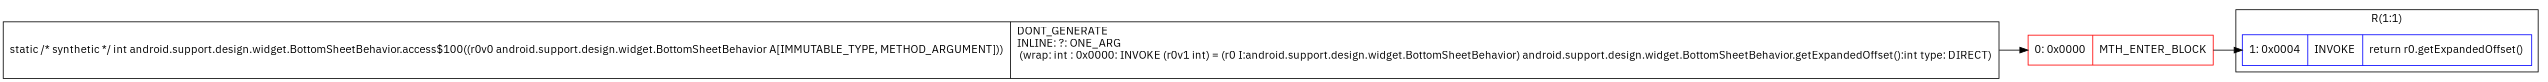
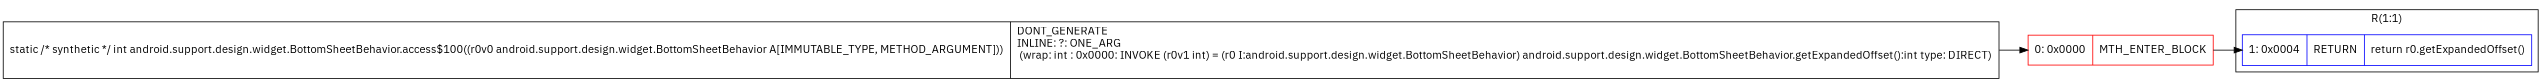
  digraph {
    rankdir=LR
    fontname="IBM Plex Sans"
    node [shape=record fontname="IBM Plex Sans"]
    edge [fontname="IBM Plex Sans"]
-   n1 [color=blue label="{1\:\ 0x0004|INVOKE\l|return r0.getExpandedOffset()\l}"]
+   n1 [color=blue label="{1\:\ 0x0004|RETURN\l|return r0.getExpandedOffset()\l}"]
    n2 [color=red label="{0\:\ 0x0000|MTH_ENTER_BLOCK\l}"]
    n3 [label="{static \/* synthetic *\/ int android.support.design.widget.BottomSheetBehavior.access$100((r0v0 android.support.design.widget.BottomSheetBehavior A[IMMUTABLE_TYPE, METHOD_ARGUMENT]))  | DONT_GENERATE\lINLINE: ?: ONE_ARG  \l  (wrap: int : 0x0000: INVOKE  (r0v1 int) = (r0 I:android.support.design.widget.BottomSheetBehavior) android.support.design.widget.BottomSheetBehavior.getExpandedOffset():int type: DIRECT)\l\l}"]
    subgraph cluster_1 {
      label="R(1:1)"
      n1
    }
    n2 -> n1
    n3 -> n2
  }
